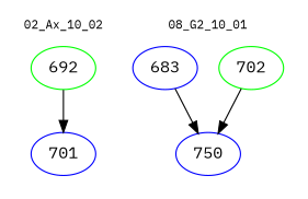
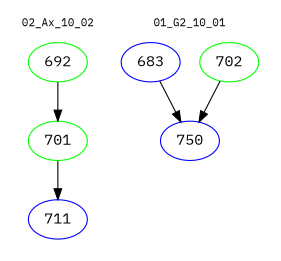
  digraph {
    fontname="IBM Plex Mono"
    node [color=blue fontname="IBM Plex Mono"]
    edge [color=black fontname="IBM Plex Mono"]
    n1 [color=green label=692]
-   n2 [label=701]
+   n2 [color=green label=701]
+   n3 [label=711]
    n4 [color=green label=702]
    n5 [label=683]
    n6 [label=750]
    subgraph cluster_1 {
      color=white
      fontsize=10
      label="02_Ax_10_02"
      n1
      n2
+     n3
    }
    subgraph cluster_2 {
      color=white
      fontsize=10
-     label="08_G2_10_01"
+     label="01_G2_10_01"
      n4
      n5
      n6
    }
    n1 -> n2
+   n2 -> n3
    n4 -> n6
    n5 -> n6
  }
